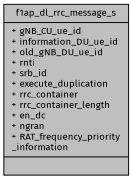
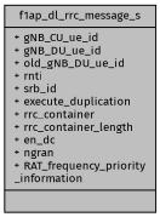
  digraph {
    fontname="Fira Sans"
-   n1 [color=black fillcolor=grey75 fontcolor=black fontname="Fira Sans" fontsize=10 height=0.2 label="{f1ap_dl_rrc_message_s\n|+ gNB_CU_ue_id\l+ information_DU_ue_id\l+ old_gNB_DU_ue_id\l+ rnti\l+ srb_id\l+ execute_duplication\l+ rrc_container\l+ rrc_container_length\l+ en_dc\l+ ngran\l+ RAT_frequency_priority\l_information\l|}" shape=record style=filled width=0.4]
+   n1 [color=black fillcolor=grey75 fontcolor=black fontname="Fira Sans" fontsize=10 height=0.2 label="{f1ap_dl_rrc_message_s\n|+ gNB_CU_ue_id\l+ gNB_DU_ue_id\l+ old_gNB_DU_ue_id\l+ rnti\l+ srb_id\l+ execute_duplication\l+ rrc_container\l+ rrc_container_length\l+ en_dc\l+ ngran\l+ RAT_frequency_priority\l_information\l|}" shape=record style=filled width=0.4]
  }
